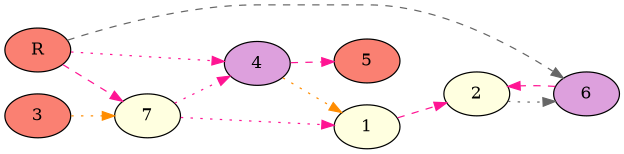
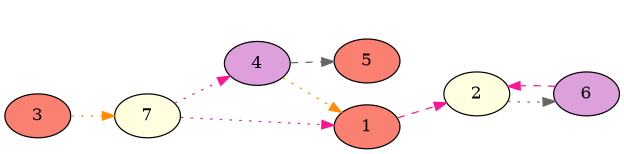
  digraph {
    rankdir=LR
    node [fillcolor=salmon style=filled]
    edge [color=deeppink style=dotted]
    2 [fillcolor=lightyellow]
-   1 [fillcolor=lightyellow]
+   1
    6 [fillcolor=plum]
    7 [fillcolor=lightyellow]
    3
    4 [fillcolor=plum]
    5
-   R
    2 -> 6 [color=gray40]
    1 -> 2 [style=dashed]
    6 -> 2 [style=dashed]
    7 -> 1
    7 -> 4
    3 -> 7 [color=darkorange]
    4 -> 1 [color=darkorange]
-   4 -> 5 [style=dashed]
-   R -> 6 [color=gray40 style=dashed]
-   R -> 7 [style=dashed]
-   R -> 4
+   4 -> 5 [color=gray40 style=dashed]
  }
